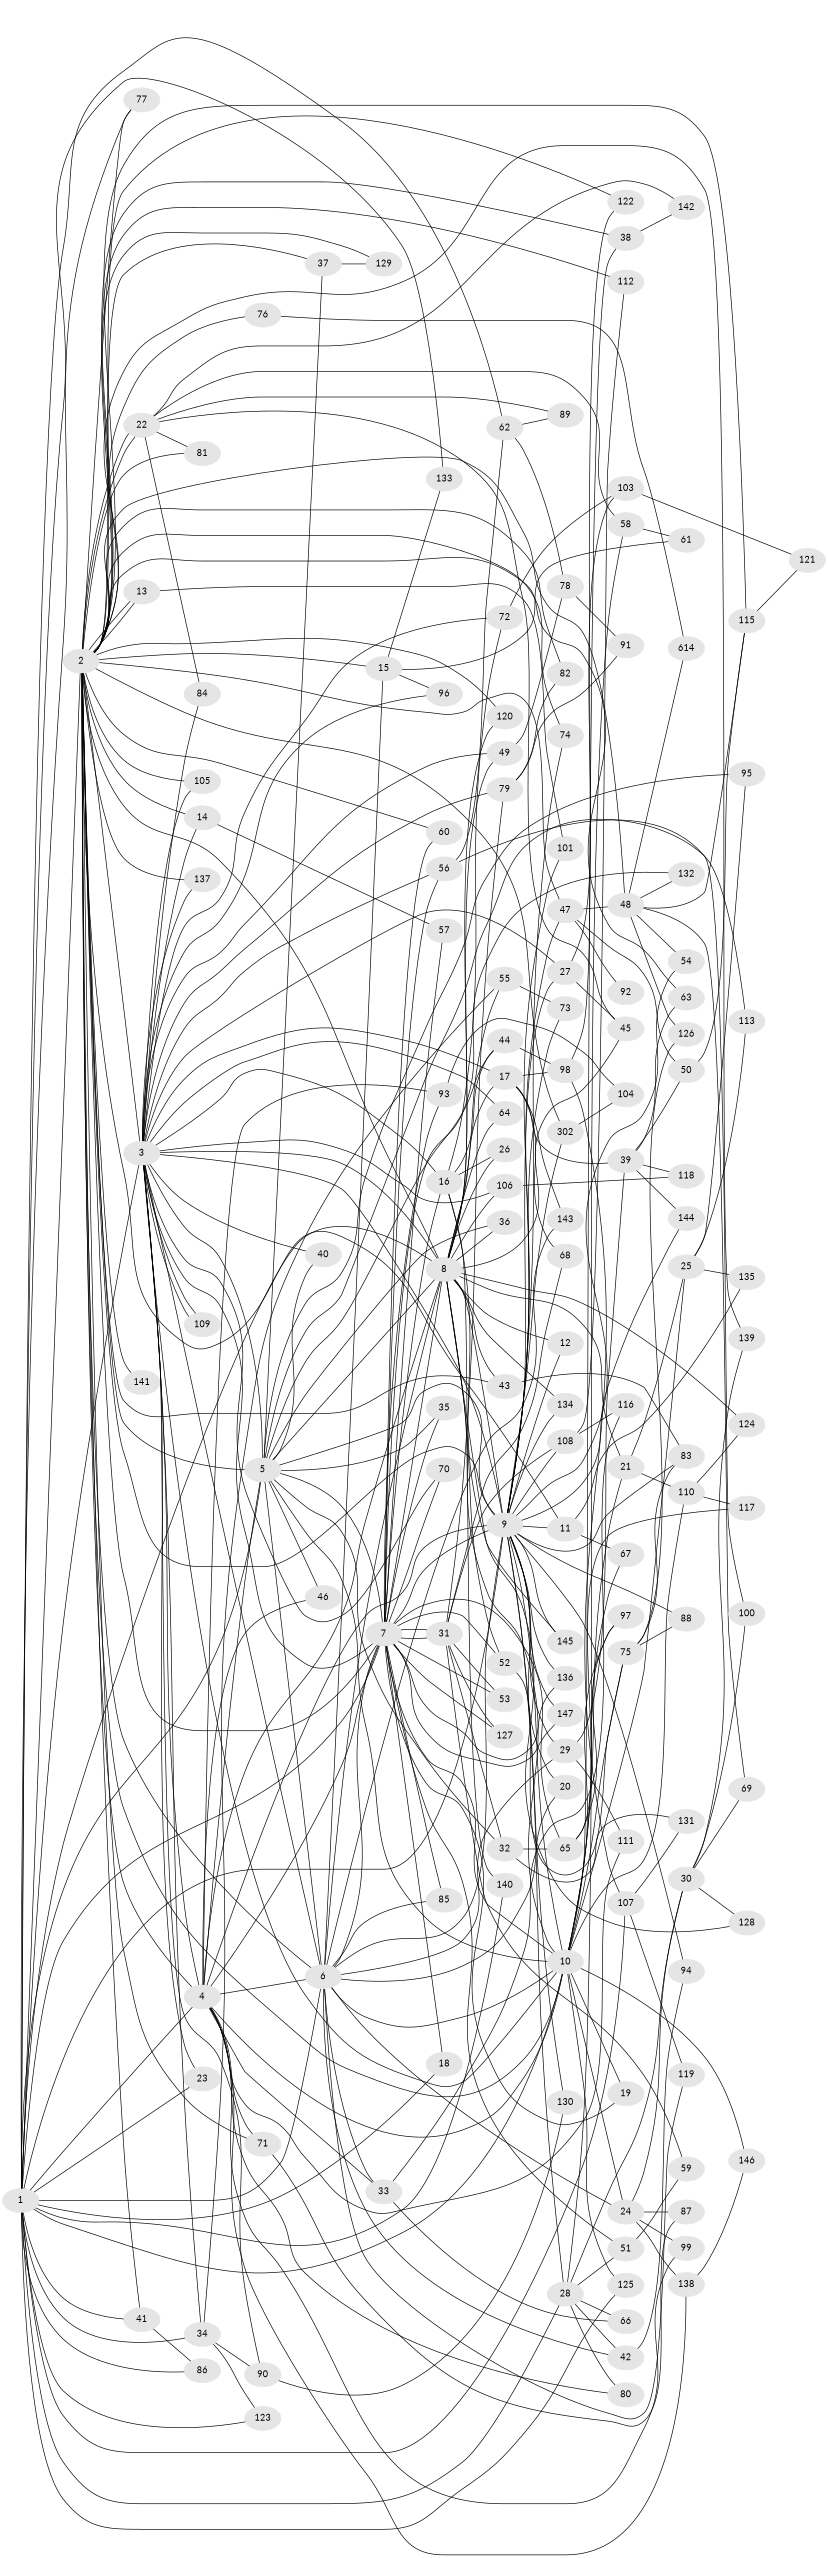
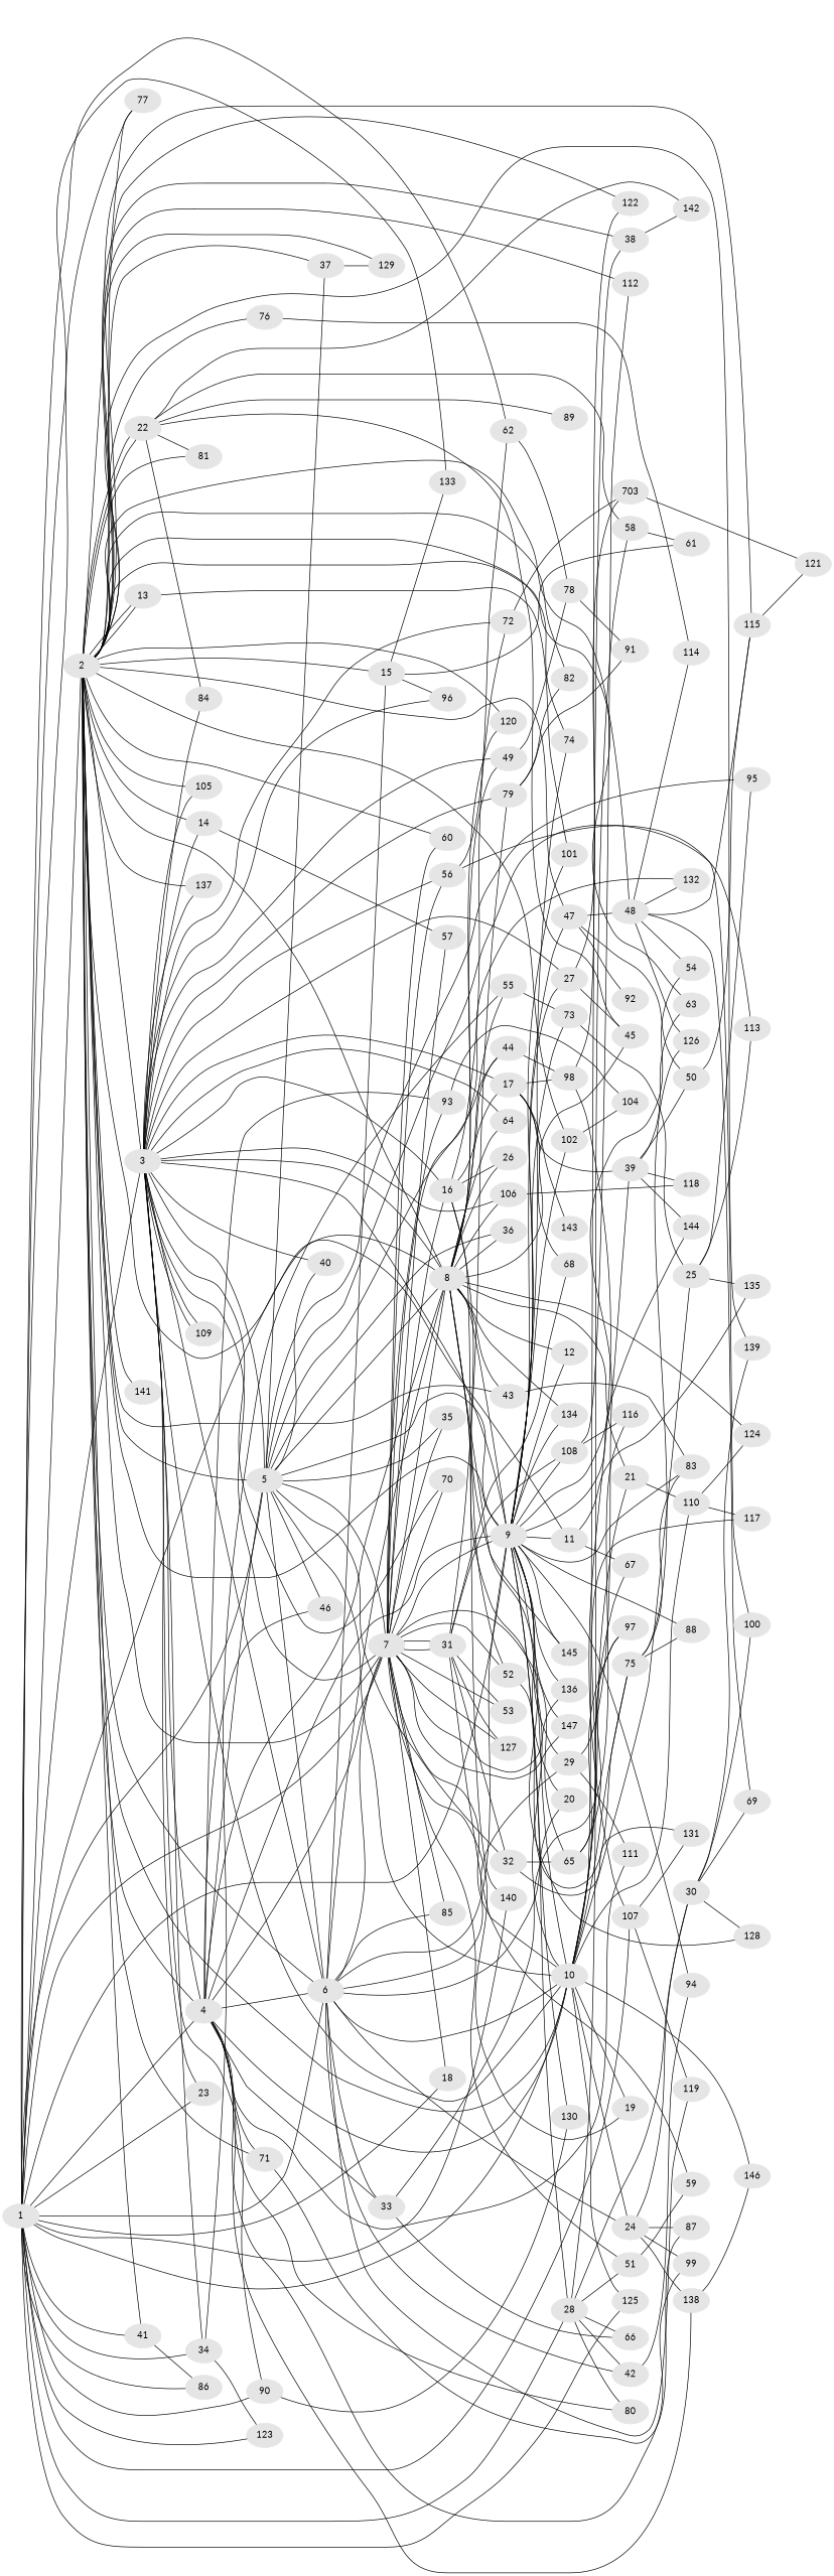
  graph {
    fontname=Lato
    rankdir=LR
    node [color=gray90 fontname=Lato style=filled]
    edge [fontname=Lato]
    1
    2
    3
    4
    5
    6
    7
    8
    9
    10
    18
    23
    28
    34
    41
    62
    77
    86
    90
    107
    123
    125
    133
    140
    11
    13
    14
    15
    22
    37
    38
    43
    47
    48
    60
    63
    71
    74
    76
    81
    82
-   102 [label=302]
+   102
    105
    112
    115
    120
    122
    129
    137
    139
    141
    16
    17
    27
    40
    49
    56
    64
    70
    72
    79
    84
    96
    106
    109
    33
    46
    80
    93
    99
    111
    138
    32
    35
    36
    44
    95
    113
    20
    24
    29
    42
    85
    119
    143
    19
    31
    51
    52
    53
    57
    65
    127
    132
    136
    147
    12
    21
    26
    45
    55
    124
    134
    145
    54
    73
    88
    94
    101
    108
    130
    144
    83
    25
    67
    75
    97
    110
    146
    58
    30
    66
    89
    78
    131
    135
    61
    142
    92
    50
    69
-   114 [label=614]
+   114
    126
    87
    104
    121
    128
    39
    68
    98
-   103
+   103 [label=703]
    100
    91
    118
    116
    59
    117
    1 -- 2
    1 -- 3
    1 -- 4
    1 -- 5
    1 -- 6
    1 -- 7
    1 -- 8
    1 -- 9
    1 -- 10
    1 -- 18
    1 -- 23
    1 -- 28
    1 -- 34
    1 -- 41
    1 -- 62
    1 -- 77
    1 -- 86
-   34 -- 90
+   1 -- 90
    1 -- 107
    1 -- 123
    1 -- 125
    1 -- 133
    1 -- 140
    2 -- 3
    2 -- 4
    2 -- 5
    2 -- 6
    2 -- 7
    2 -- 8
    2 -- 9
    2 -- 10
    2 -- 41
    2 -- 77
    2 -- 11
    2 -- 13
    2 -- 13
    2 -- 14
    2 -- 15
    2 -- 22
    2 -- 22
    2 -- 37
    2 -- 38
    2 -- 43
    2 -- 47
    2 -- 48
    2 -- 60
    2 -- 63
    2 -- 71
    2 -- 74
    2 -- 76
    2 -- 81
    2 -- 82
    2 -- 102
    2 -- 105
    2 -- 112
    2 -- 115
    2 -- 120
    2 -- 122
    2 -- 129
    2 -- 137
    2 -- 139
    2 -- 141
    3 -- 4
    3 -- 5
    3 -- 6
    3 -- 7
    3 -- 8
    3 -- 9
    3 -- 10
    3 -- 23
    3 -- 34
    3 -- 90
    3 -- 14
    3 -- 105
    3 -- 137
    3 -- 16
    3 -- 17
    3 -- 27
    3 -- 40
    3 -- 49
    3 -- 56
    3 -- 64
    3 -- 70
    3 -- 72
    3 -- 79
    3 -- 84
    3 -- 96
    3 -- 106
    3 -- 109
    3 -- 109
    4 -- 5
    4 -- 6
    4 -- 7
    4 -- 8
    4 -- 9
    4 -- 10
    4 -- 71
    4 -- 33
    4 -- 46
    4 -- 80
    4 -- 93
    4 -- 99
    4 -- 111
    4 -- 138
    5 -- 6
    5 -- 7
    5 -- 8
    5 -- 9
    5 -- 10
    5 -- 37
    5 -- 40
    5 -- 46
    5 -- 32
    5 -- 35
    5 -- 36
    5 -- 44
    5 -- 95
    5 -- 113
    6 -- 7
    6 -- 8
    6 -- 9
    6 -- 10
    6 -- 15
    6 -- 33
    6 -- 20
    6 -- 24
    6 -- 29
    6 -- 42
    6 -- 85
    6 -- 119
-   6 -- 143
    7 -- 8
    7 -- 9
    7 -- 10
    7 -- 18
    7 -- 60
    7 -- 16
    7 -- 56
    7 -- 70
    7 -- 93
    7 -- 35
    7 -- 85
    7 -- 19
    7 -- 31
    7 -- 31
    7 -- 51
    7 -- 52
    7 -- 53
    7 -- 57
    7 -- 65
    7 -- 127
    7 -- 132
    7 -- 136
    7 -- 147
    8 -- 9
    8 -- 10
    8 -- 43
    8 -- 120
    8 -- 17
    8 -- 49
    8 -- 64
    8 -- 106
    8 -- 36
    8 -- 52
    8 -- 12
    8 -- 21
    8 -- 26
    8 -- 45
    8 -- 55
    8 -- 124
    8 -- 134
    8 -- 145
    9 -- 10
    9 -- 28
    9 -- 11
    9 -- 47
    9 -- 74
    9 -- 102
    9 -- 27
    9 -- 20
    9 -- 29
    9 -- 136
    9 -- 147
    9 -- 12
    9 -- 134
    9 -- 145
    9 -- 54
    9 -- 73
    9 -- 88
    9 -- 94
    9 -- 101
    9 -- 108
    9 -- 130
    9 -- 144
    9 -- 83
    10 -- 125
    10 -- 38
    10 -- 24
    10 -- 19
    10 -- 21
    10 -- 25
    10 -- 67
    10 -- 75
    10 -- 97
    10 -- 110
    10 -- 146
    28 -- 80
    28 -- 42
    28 -- 51
    28 -- 58
    28 -- 30
    28 -- 66
    34 -- 123
    34 -- 55
    41 -- 86
-   62 -- 89
    62 -- 78
    90 -- 130
    107 -- 119
    107 -- 131
    11 -- 67
    11 -- 135
    13 -- 101
    14 -- 57
    15 -- 133
    15 -- 96
    15 -- 61
    22 -- 81
    22 -- 84
    22 -- 45
    22 -- 58
    22 -- 89
    22 -- 142
    37 -- 129
    38 -- 142
    43 -- 83
    47 -- 48
    47 -- 92
    47 -- 50
    48 -- 115
    48 -- 132
    48 -- 54
    48 -- 69
    48 -- 114
    48 -- 126
    71 -- 87
    76 -- 114
    102 -- 104
    115 -- 121
    16 -- 140
    16 -- 72
    16 -- 44
    16 -- 26
    16 -- 128
    17 -- 143
    17 -- 39
    17 -- 68
    17 -- 98
    27 -- 45
    27 -- 103
    49 -- 78
    56 -- 62
    56 -- 100
    72 -- 103
    79 -- 82
    79 -- 91
    106 -- 118
    33 -- 66
    33 -- 116
    93 -- 104
    138 -- 146
    32 -- 65
    32 -- 131
    44 -- 98
    24 -- 99
    24 -- 138
    24 -- 30
    24 -- 87
    29 -- 111
    29 -- 39
    42 -- 94
    31 -- 79
    31 -- 32
    31 -- 53
    31 -- 127
    31 -- 108
    31 -- 68
    31 -- 59
    51 -- 59
    52 -- 75
    65 -- 97
    65 -- 117
-   21 -- 25
+   73 -- 25
    21 -- 110
    55 -- 73
    108 -- 112
    108 -- 116
    25 -- 95
    25 -- 113
    25 -- 135
    75 -- 88
    75 -- 83
    75 -- 126
    110 -- 124
    110 -- 117
    58 -- 61
    30 -- 139
    30 -- 69
    30 -- 128
    30 -- 100
    78 -- 91
    50 -- 115
    39 -- 63
    39 -- 144
    39 -- 50
    39 -- 118
    98 -- 107
    98 -- 122
    103 -- 121
  }
